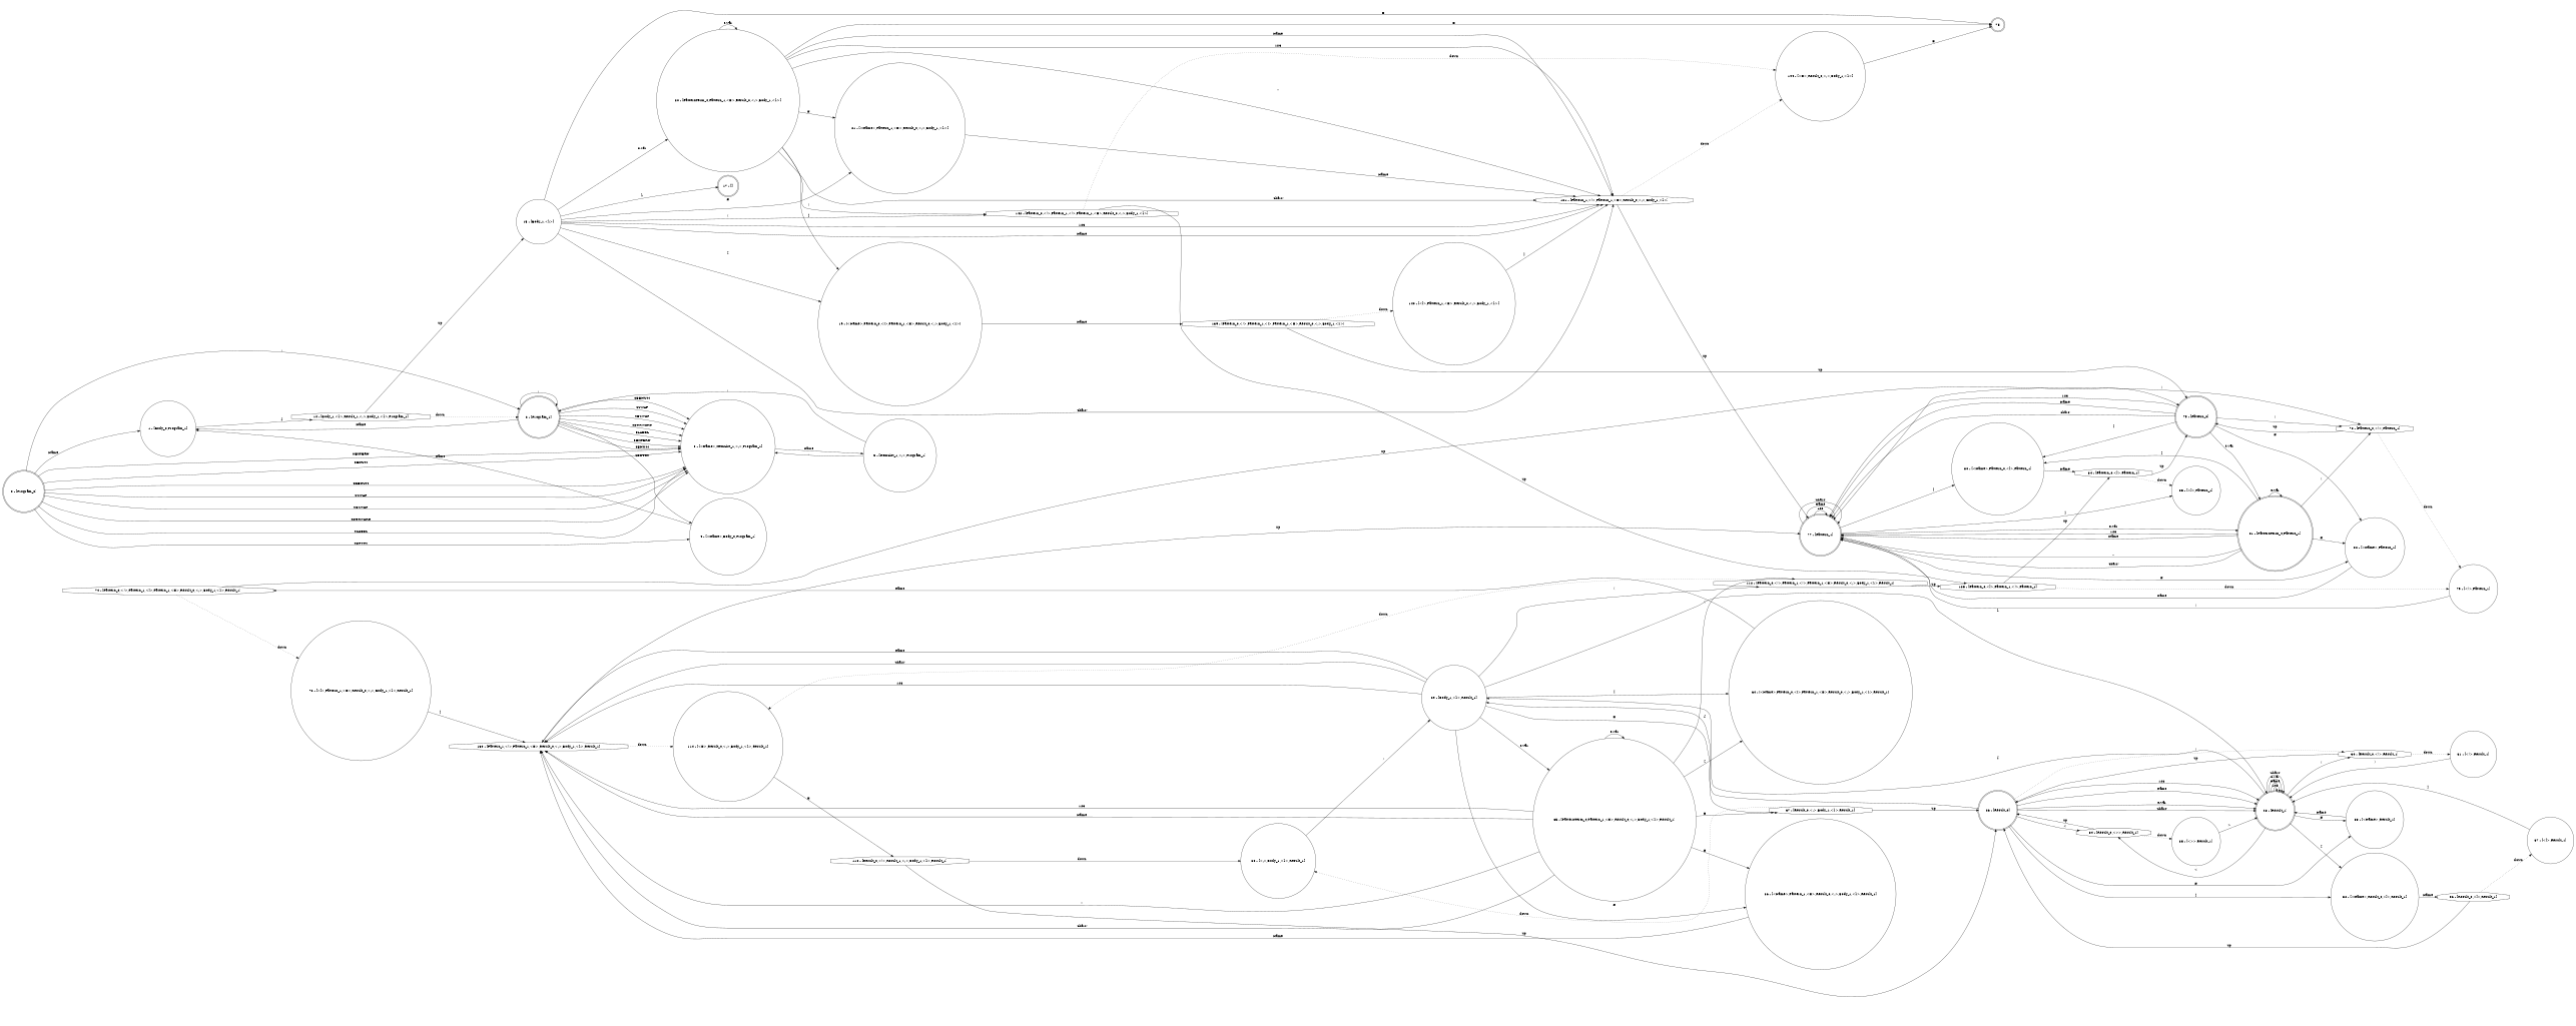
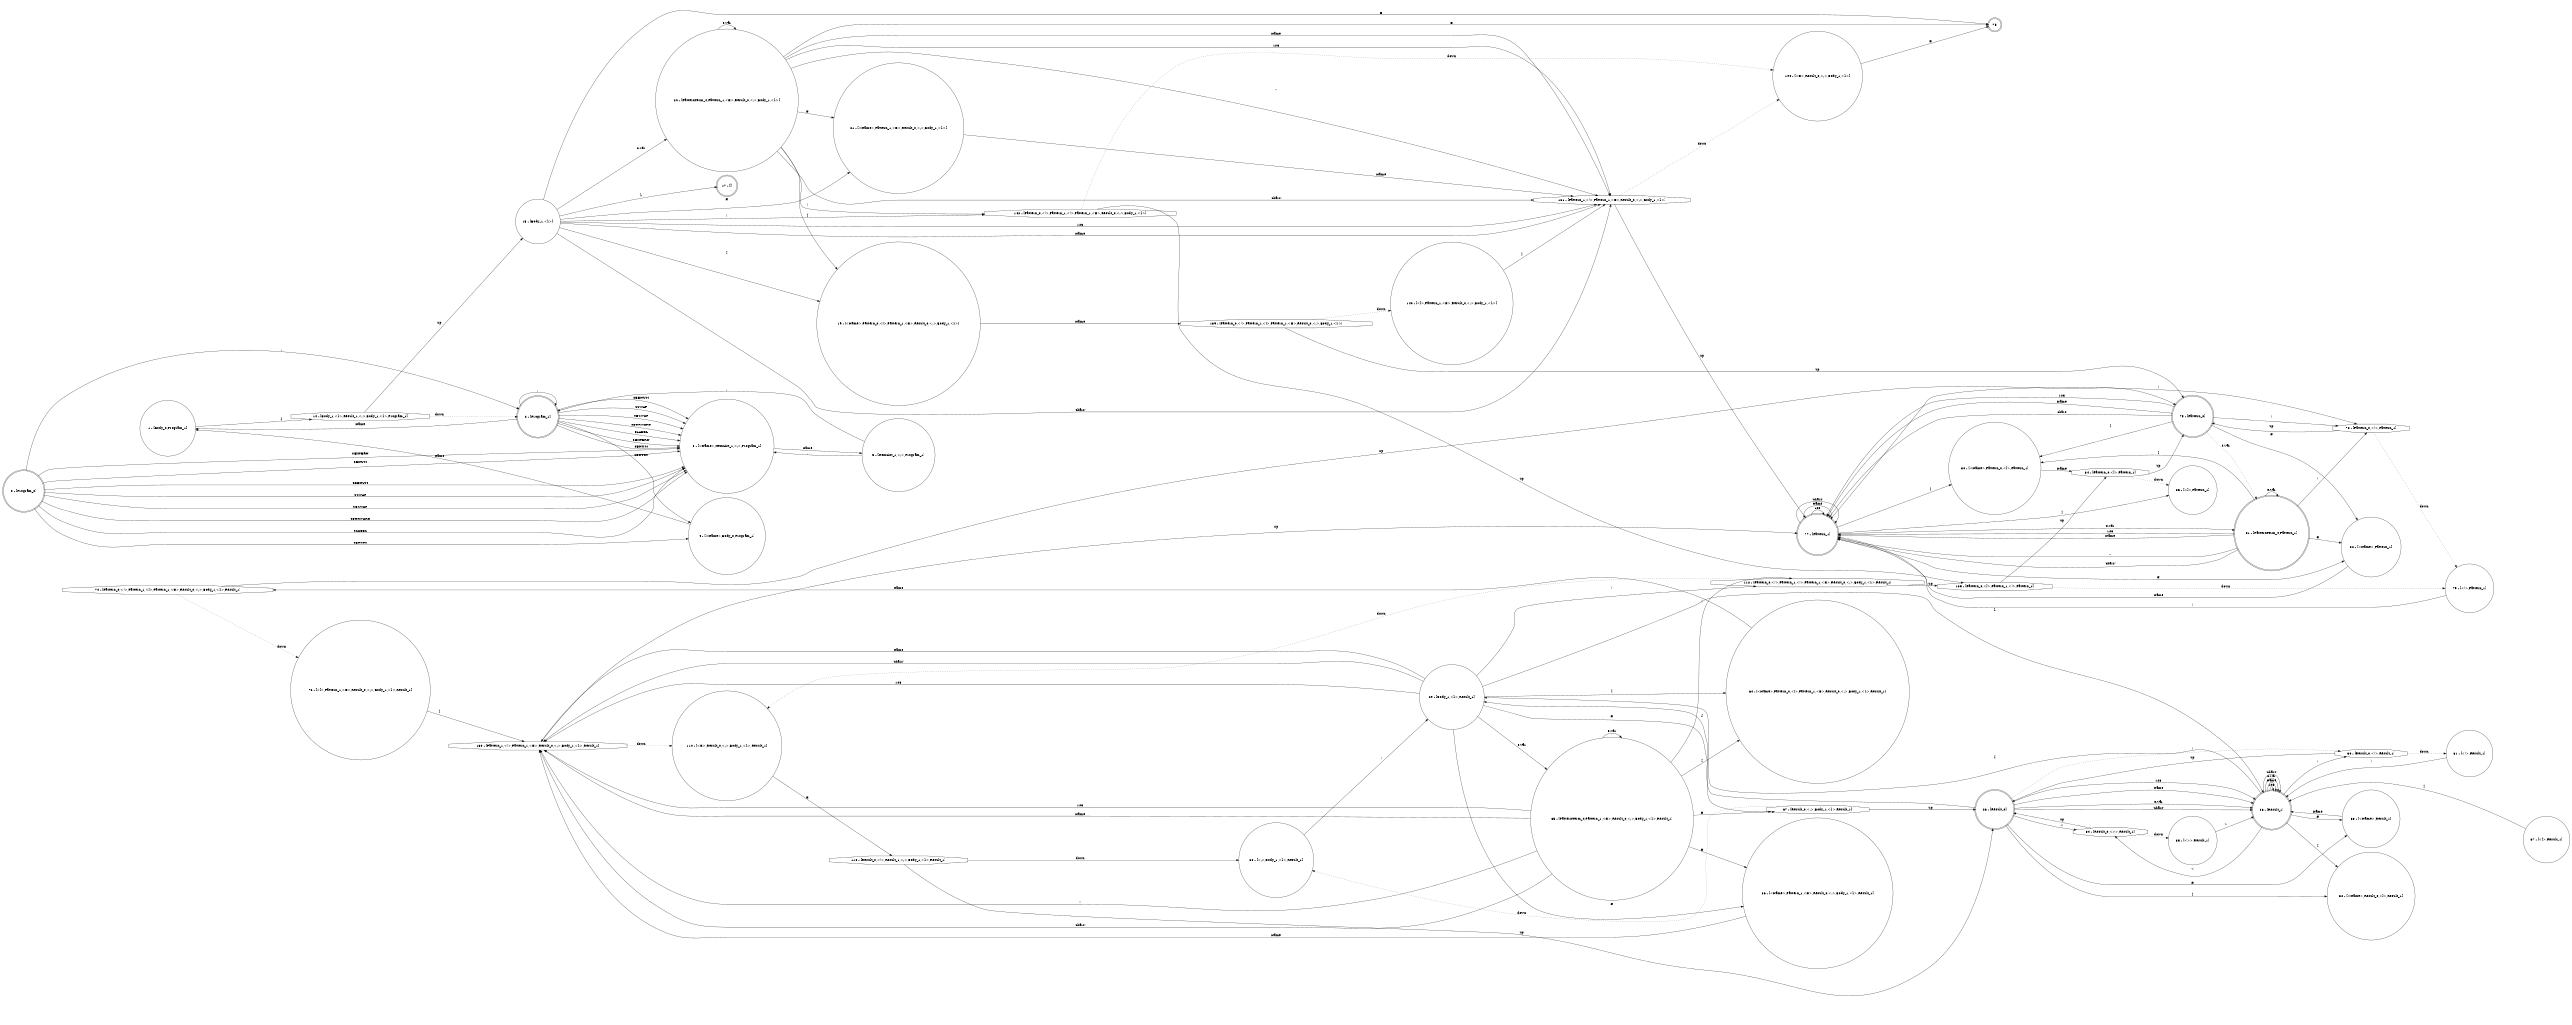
  digraph {
    rankdir=LR
    node [color=black shape=circle]
    edge [color=black]
    n1 [label="1 - [Body_0,Program_1]"]
    n2 [label="14 - [Body_1,<}>,Result_1,<;>,Body_1,<}>,Program_1]" shape=octagon]
    n3 [label="2 - [Program_1]" shape=doublecircle]
    n4 [label="15 - [Body_1,<}>]"]
    n5 [label="3 - [<Name>,ItemList_1,<;>,Program_1]"]
    n6 [label="5 - [ItemList_1,<;>,Program_1]"]
    n7 [label="4 - [<Name>,Body_0,Program_1]"]
    n8 [label="19 - [<Name>,Pattern_0,<]>,Pattern_1,<=>,Result_0,<;>,Body_1,<}>]"]
    n9 [label="20 - [PatternTerm_4,Pattern_1,<=>,Result_0,<;>,Body_1,<}>]"]
    n10 [label="21 - [<Name>,Pattern_1,<=>,Result_0,<;>,Body_1,<}>]"]
    n11 [label="142 - [Pattern_0,<)>,Pattern_1,<)>,Pattern_1,<=>,Result_0,<;>,Body_1,<}>]" shape=octagon]
    n12 [label="161 - [Pattern_1,<)>,Pattern_1,<=>,Result_0,<;>,Body_1,<}>]" shape=octagon]
    n13 [label="17 - []" shape=doublecircle]
    n14 [label=75 shape=doublecircle]
    n15 [label="139 - [Pattern_0,<)>,Pattern_1,<]>,Pattern_1,<=>,Result_0,<;>,Body_1,<}>]" shape=octagon]
    n16 [label="144 - [<=>,Result_0,<;>,Body_1,<}>]"]
    n17 [label="125 - [Pattern_0,<]>,Pattern_1,<)>,Pattern_1]" shape=octagon]
    n18 [label="77 - [Pattern_1]" shape=doublecircle]
    n19 [label="140 - [<]>,Pattern_1,<=>,Result_0,<;>,Body_1,<}>]"]
    n20 [label="75 - [Pattern_0]" shape=doublecircle]
    n21 [label="29 - [Body_1,<}>,Result_1]"]
    n22 [label="64 - [<Name>,Pattern_0,<]>,Pattern_1,<=>,Result_0,<;>,Body_1,<}>,Result_1]"]
    n23 [label="65 - [PatternTerm_4,Pattern_1,<=>,Result_0,<;>,Body_1,<}>,Result_1]"]
    n24 [label="66 - [<Name>,Pattern_1,<=>,Result_0,<;>,Body_1,<}>,Result_1]"]
    n25 [label="67 - [Result_0,<;>,Body_1,<}>,Result_1]" shape=octagon]
    n26 [label="112 - [Pattern_0,<)>,Pattern_1,<)>,Pattern_1,<=>,Result_0,<;>,Body_1,<}>,Result_1]" shape=octagon]
    n27 [label="130 - [Pattern_1,<)>,Pattern_1,<=>,Result_0,<;>,Body_1,<}>,Result_1]" shape=octagon]
    n28 [label="28 - [Result_1]" shape=doublecircle]
    n29 [label="74 - [Pattern_0,<)>,Pattern_1,<]>,Pattern_1,<=>,Result_0,<;>,Body_1,<}>,Result_1]" shape=octagon]
    n30 [label="68 - [<;>,Body_1,<}>,Result_1]"]
    n31 [label="26 - [Result_0]" shape=doublecircle]
    n32 [label="114 - [<=>,Result_0,<;>,Body_1,<}>,Result_1]"]
    n33 [label="32 - [<Name>,Result_0,<]>,Result_1]"]
    n34 [label="33 - [<Name>,Result_1]"]
    n35 [label="30 - [Result_0,<)>,Result_1]" shape=octagon]
    n36 [label="34 - [Result_0,<>>,Result_1]" shape=octagon]
    n37 [label="31 - [<)>,Result_1]"]
-   n38 [label="36 - [Result_0,<]>,Result_1]" shape=octagon]
    n39 [label="37 - [<]>,Result_1]"]
    n40 [label="35 - [<>>,Result_1]"]
    n41 [label="76 - [<]>,Pattern_1,<=>,Result_0,<;>,Body_1,<}>,Result_1]"]
    n42 [label="79 - [<)>,Pattern_1]"]
    n43 [label="80 - [<Name>,Pattern_0,<]>,Pattern_1]"]
    n44 [label="82 - [<Name>,Pattern_1]"]
    n45 [label="85 - [<]>,Pattern_1]"]
    n46 [label="78 - [Pattern_0,<)>,Pattern_1]" shape=octagon]
    n47 [label="81 - [PatternTerm_4,Pattern_1]" shape=doublecircle]
    n48 [label="84 - [Pattern_0,<]>,Pattern_1]" shape=octagon]
    n49 [label="118 - [Result_0,<)>,Result_1,<;>,Body_1,<}>,Result_1]" shape=octagon]
    n50 [label="0 - [Program_0]" shape=doublecircle]
    n1 -> n2 [label="{"]
    n2 -> n3 [label=down style=dotted color=""]
    n2 -> n4 [label=up color=""]
    n3 -> n1 [label=Name]
    n3 -> n3 [label=";"]
    n3 -> n5 [label="$EXTERN"]
    n3 -> n5 [label="$ENUM"]
    n3 -> n5 [label="$EENUM"]
    n3 -> n5 [label="$SWAP"]
    n3 -> n5 [label="$ESWAP"]
    n3 -> n5 [label="$FORWARD"]
    n3 -> n5 [label="$LABEL"]
    n3 -> n7 [label="$ENTRY"]
    n4 -> n8 [label="["]
    n4 -> n9 [label="e.Var"]
    n4 -> n10 [label="#"]
    n4 -> n11 [label="("]
    n4 -> n12 [label=123]
    n4 -> n12 [label=Name]
    n4 -> n12 [label="'chars'"]
    n4 -> n13 [label="}"]
    n4 -> n14 [label="="]
    n5 -> n6 [label=Name]
    n6 -> n3 [label=";"]
    n6 -> n5 [label=","]
    n7 -> n1 [label=Name]
    n8 -> n15 [label=Name]
    n9 -> n8 [label="["]
    n9 -> n9 [label="e.Var"]
    n9 -> n10 [label="#"]
    n9 -> n11 [label="("]
    n9 -> n12 [label=123]
    n9 -> n12 [label=Name]
    n9 -> n12 [label="^"]
    n9 -> n12 [label="'chars'"]
    n9 -> n14 [label="="]
    n10 -> n12 [label=Name]
    n11 -> n16 [label=down style=dotted color=""]
    n11 -> n17 [label=up color=""]
    n12 -> n16 [label=down style=dotted color=""]
    n12 -> n18 [label=up color=""]
    n15 -> n19 [label=down style=dotted color=""]
    n15 -> n20 [label=up color=""]
    n16 -> n14 [label="="]
    n17 -> n42 [label=down style=dotted color=""]
    n17 -> n48 [label=up color=""]
    n18 -> n18 [label=123]
    n18 -> n18 [label=Name]
    n18 -> n18 [label="'chars'"]
    n18 -> n43 [label="["]
    n18 -> n44 [label="#"]
    n18 -> n45 [label="]"]
    n18 -> n46 [label="("]
    n18 -> n47 [label="e.Var"]
    n19 -> n12 [label="]"]
    n20 -> n18 [label=123]
    n20 -> n18 [label=Name]
    n20 -> n18 [label="'chars'"]
    n20 -> n43 [label="["]
    n20 -> n44 [label="#"]
    n20 -> n46 [label="("]
-   n20 -> n47 [label="e.Var"]
+   n20 -> n47 [label="e.Var" style=dotted]
    n21 -> n22 [label="["]
    n21 -> n23 [label="e.Var"]
    n21 -> n24 [label="#"]
    n21 -> n25 [label="="]
    n21 -> n26 [label="("]
    n21 -> n27 [label=123]
    n21 -> n27 [label=Name]
    n21 -> n27 [label="'chars'"]
    n21 -> n28 [label="}"]
    n22 -> n29 [label=Name]
    n23 -> n22 [label="["]
    n23 -> n23 [label="e.Var"]
    n23 -> n24 [label="#"]
    n23 -> n25 [label="="]
    n23 -> n26 [label="("]
    n23 -> n27 [label=123]
    n23 -> n27 [label=Name]
    n23 -> n27 [label="^"]
    n23 -> n27 [label="'chars'"]
    n24 -> n27 [label=Name]
    n25 -> n30 [label=down style=dotted color=""]
    n25 -> n31 [label=up color=""]
    n26 -> n17 [label=up color=""]
    n26 -> n32 [label=down style=dotted color=""]
    n27 -> n18 [label=up color=""]
    n27 -> n32 [label=down style=dotted color=""]
    n28 -> n21 [label="{"]
    n28 -> n28 [label=123]
    n28 -> n28 [label=Name]
    n28 -> n28 [label="e.Var"]
    n28 -> n28 [label="'chars'"]
    n28 -> n33 [label="["]
    n28 -> n34 [label="#"]
    n28 -> n35 [label="("]
    n28 -> n36 [label="<"]
    n29 -> n20 [label=up color=""]
    n29 -> n41 [label=down style=dotted color=""]
    n30 -> n21 [label=";"]
    n31 -> n21 [label="{"]
    n31 -> n28 [label=123]
    n31 -> n28 [label=Name]
    n31 -> n28 [label="e.Var"]
    n31 -> n28 [label="'chars'"]
    n31 -> n33 [label="["]
    n31 -> n34 [label="#"]
    n31 -> n35 [label="(" style=dotted]
    n31 -> n36 [label="<"]
    n32 -> n49 [label="="]
-   n33 -> n38 [label=Name]
    n34 -> n28 [label=Name]
    n35 -> n31 [label=up color=""]
    n35 -> n37 [label=down style=dotted color=""]
    n36 -> n31 [label=up color=""]
    n36 -> n40 [label=down style=dotted color=""]
    n37 -> n28 [label=")"]
-   n38 -> n31 [label=up color=""]
-   n38 -> n39 [label=down style=dotted color=""]
    n39 -> n28 [label="]"]
    n40 -> n28 [label=">"]
    n41 -> n27 [label="]"]
    n42 -> n18 [label=")"]
    n43 -> n48 [label=Name]
    n44 -> n18 [label=Name]
    n46 -> n20 [label=up color=""]
    n46 -> n42 [label=down style=dotted color=""]
    n47 -> n18 [label=123]
    n47 -> n18 [label=Name]
    n47 -> n18 [label="^"]
    n47 -> n18 [label="'chars'"]
    n47 -> n43 [label="["]
    n47 -> n44 [label="#"]
    n47 -> n46 [label="("]
    n47 -> n47 [label="e.Var"]
    n48 -> n20 [label=up color=""]
    n48 -> n45 [label=down style=dotted color=""]
    n49 -> n30 [label=down style=solid color=""]
    n49 -> n31 [label=up color=""]
-   n50 -> n1 [label=Name]
    n50 -> n3 [label=";"]
    n50 -> n5 [label="$EXTERN"]
    n50 -> n5 [label="$ENUM"]
    n50 -> n5 [label="$EENUM"]
    n50 -> n5 [label="$SWAP"]
    n50 -> n5 [label="$ESWAP"]
    n50 -> n5 [label="$FORWARD"]
    n50 -> n5 [label="$LABEL"]
    n50 -> n7 [label="$ENTRY"]
  }
